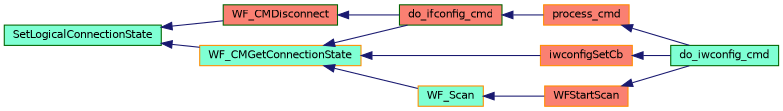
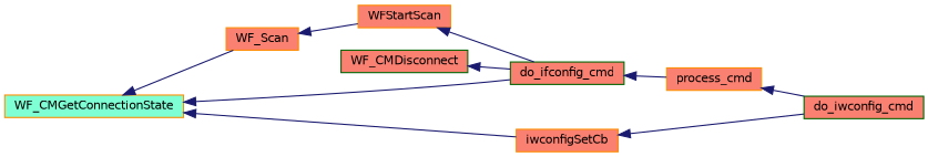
  digraph {
    rankdir=LR
    node [color=darkorange fillcolor=salmon fontname=Helvetica fontsize=10 shape=record style=filled]
    edge [color=midnightblue dir=back fontname=Helvetica fontsize=10 labelfontname=Helvetica labelfontsize=10 style=solid]
-   n1 [color=darkgreen fillcolor=aquamarine fontcolor=black height=0.2 label=SetLogicalConnectionState width=0.4]
    n2 [color=darkgreen height=0.2 label=WF_CMDisconnect width=0.4]
    n3 [fillcolor=aquamarine height=0.2 label=WF_CMGetConnectionState width=0.4]
    n4 [color=darkgreen height=0.2 label=do_ifconfig_cmd width=0.4]
    n5 [height=0.2 label=iwconfigSetCb width=0.4]
-   n6 [fillcolor=aquamarine height=0.2 label=WF_Scan width=0.4]
+   n6 [height=0.2 label=WF_Scan width=0.4]
    n7 [height=0.2 label=process_cmd width=0.4]
-   n8 [color=darkgreen fillcolor=aquamarine height=0.2 label=do_iwconfig_cmd width=0.4]
+   n8 [color=darkgreen height=0.2 label=do_iwconfig_cmd width=0.4]
    n9 [height=0.2 label=WFStartScan width=0.4]
-   n1 -> n2
-   n1 -> n3
    n2 -> n4
    n3 -> n4
    n3 -> n5
    n3 -> n6
    n4 -> n7
    n5 -> n8
    n6 -> n9
    n7 -> n8
-   n9 -> n8
+   n9 -> n4
  }
